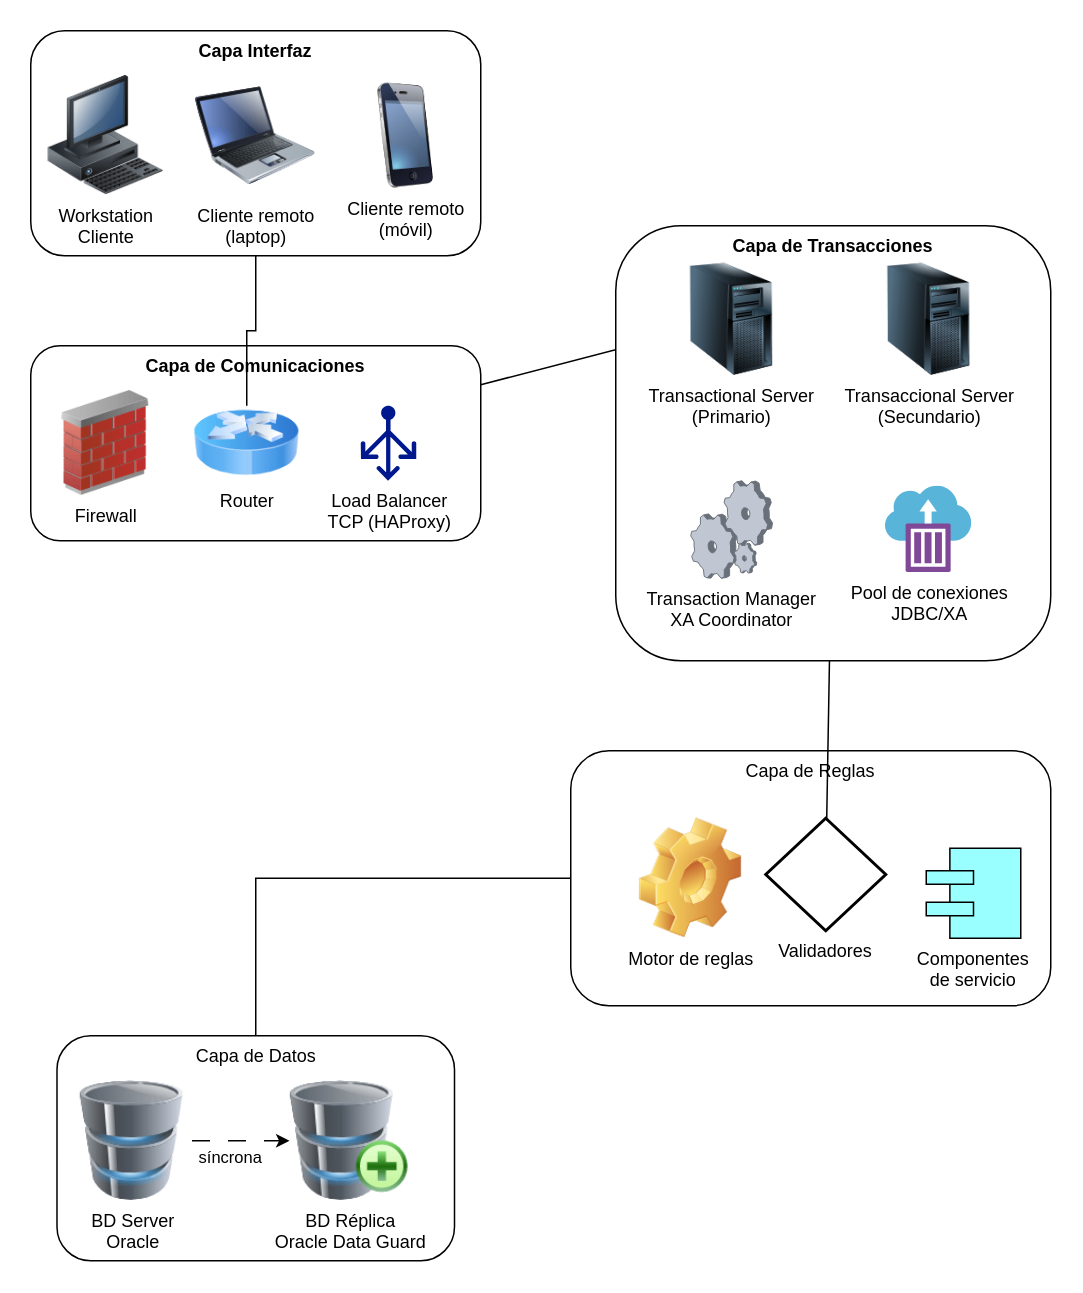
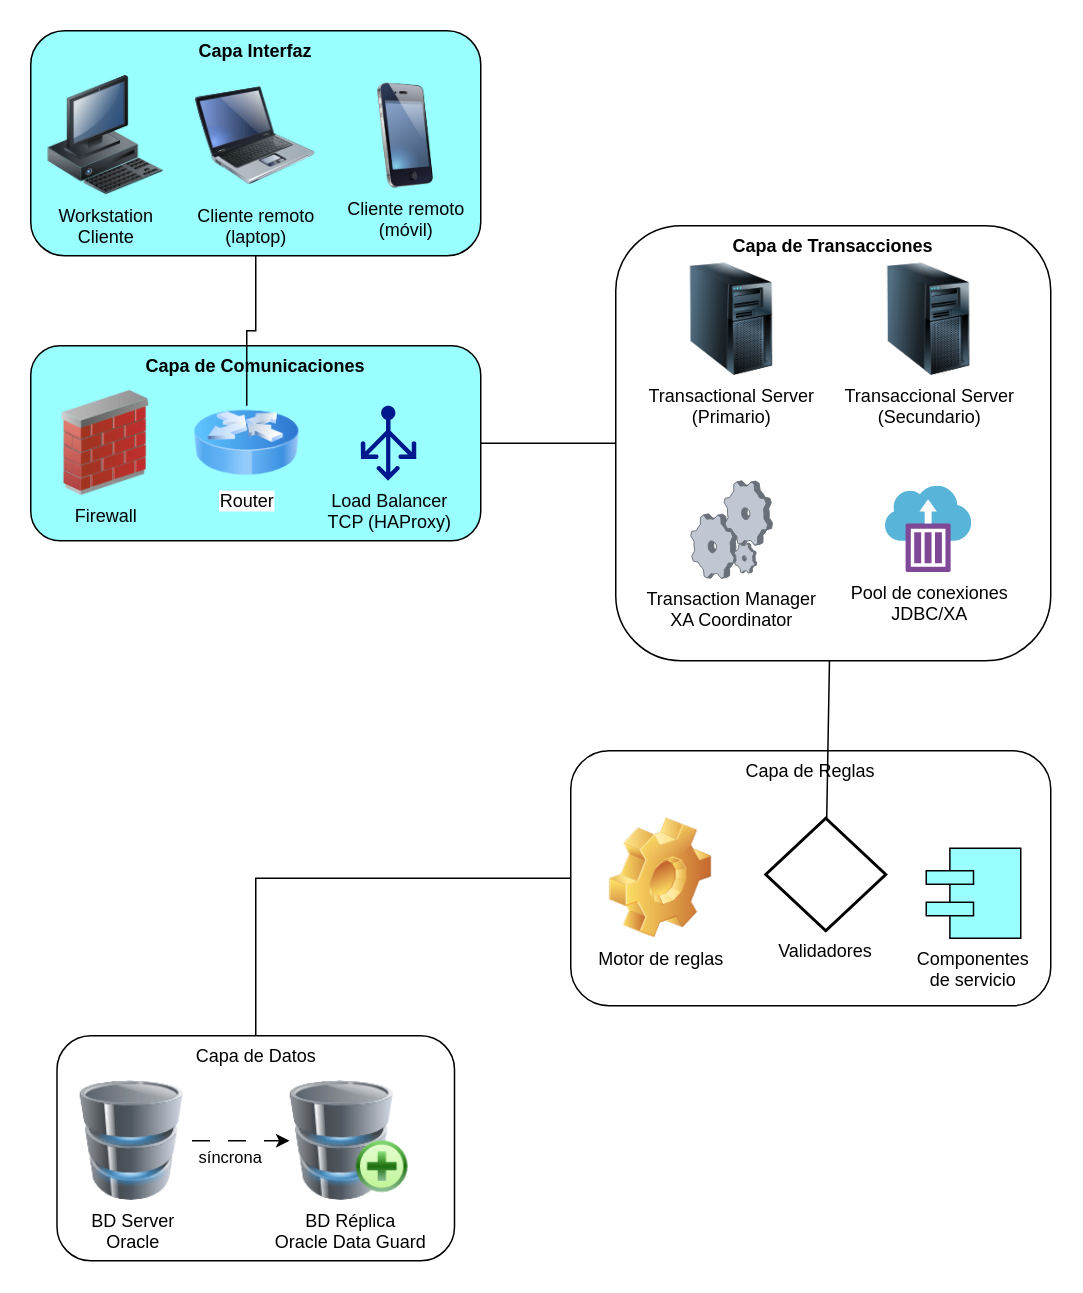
  <mxCell id="0" />
  <mxCell id="1" parent="0" />
  <mxCell id="2" value="" style="group" parent="1" vertex="1" connectable="0"><mxGeometry x="380" y="500" width="320" height="170" as="geometry" /></mxCell>
  <mxCell id="3" value="Capa de Reglas" style="rounded=1;whiteSpace=wrap;html=1;verticalAlign=top;labelBackgroundColor=none;" parent="2" vertex="1"><mxGeometry width="320" height="170" as="geometry" /></mxCell>
- <mxCell id="4" value="Motor de reglas" style="image;html=1;image=img/lib/clip_art/general/Gear_128x128.png" parent="2" vertex="1"><mxGeometry x="40" y="45" width="80" height="80" as="geometry" /></mxCell>
+ <mxCell id="4" value="Motor de reglas" style="image;html=1;image=img/lib/clip_art/general/Gear_128x128.png" parent="2" vertex="1"><mxGeometry x="20" y="45" width="80" height="80" as="geometry" /></mxCell>
  <mxCell id="5" value="Componentes de servicio" style="html=1;outlineConnect=0;whiteSpace=wrap;fillColor=#99ffff;shape=mxgraph.archimate3.component;verticalAlign=top;labelPosition=center;verticalLabelPosition=bottom;align=center;" parent="2" vertex="1"><mxGeometry x="237" y="65" width="63" height="60" as="geometry" /></mxCell>
  <mxCell id="6" value="Validadores" style="strokeWidth=2;html=1;shape=mxgraph.flowchart.decision;whiteSpace=wrap;labelPosition=center;verticalLabelPosition=bottom;align=center;verticalAlign=top;" parent="2" vertex="1"><mxGeometry x="130" y="45" width="80" height="75" as="geometry" /></mxCell>
  <mxCell id="7" value="" style="group;shadow=0;glass=0;rounded=0;" parent="1" vertex="1" connectable="0"><mxGeometry x="20" y="20" width="300" height="150" as="geometry" /></mxCell>
- <mxCell id="8" value="&lt;b&gt;Capa Interfaz&lt;/b&gt;" style="rounded=1;whiteSpace=wrap;html=1;verticalAlign=top;labelBackgroundColor=none;" parent="7" vertex="1"><mxGeometry width="300" height="150" as="geometry" /></mxCell>
+ <mxCell id="8" value="&lt;b&gt;Capa Interfaz&lt;/b&gt;" style="rounded=1;whiteSpace=wrap;html=1;verticalAlign=top;labelBackgroundColor=none;fillColor=#99ffff;" parent="7" vertex="1"><mxGeometry width="300" height="150" as="geometry" /></mxCell>
  <mxCell id="9" value="Workstation&lt;div&gt;Cliente&lt;/div&gt;" style="image;html=1;image=img/lib/clip_art/computers/Workstation_128x128.png;labelBackgroundColor=none;" parent="7" vertex="1"><mxGeometry x="10" y="30" width="80" height="80" as="geometry" /></mxCell>
  <mxCell id="10" value="Cliente remoto&lt;div&gt;(móvil)&lt;/div&gt;" style="image;html=1;image=img/lib/clip_art/telecommunication/iPhone_128x128.png;labelBackgroundColor=none;" parent="7" vertex="1"><mxGeometry x="220" y="35" width="60" height="70" as="geometry" /></mxCell>
  <mxCell id="11" value="Cliente remoto&lt;div&gt;(laptop)&lt;/div&gt;" style="image;html=1;image=img/lib/clip_art/computers/Laptop_128x128.png;labelBackgroundColor=none;" parent="7" vertex="1"><mxGeometry x="110" y="30" width="80" height="80" as="geometry" /></mxCell>
  <mxCell id="12" value="" style="group" parent="1" vertex="1" connectable="0"><mxGeometry x="20" y="230" width="300" height="130" as="geometry" /></mxCell>
- <mxCell id="13" value="&lt;b&gt;Capa de Comunicaciones&lt;/b&gt;" style="rounded=1;whiteSpace=wrap;html=1;verticalAlign=top;align=center;labelBackgroundColor=none;" parent="12" vertex="1"><mxGeometry width="300" height="130" as="geometry" /></mxCell>
+ <mxCell id="13" value="&lt;b&gt;Capa de Comunicaciones&lt;/b&gt;" style="rounded=1;whiteSpace=wrap;html=1;verticalAlign=top;align=center;labelBackgroundColor=none;fillColor=#99ffff;" parent="12" vertex="1"><mxGeometry width="300" height="130" as="geometry" /></mxCell>
  <mxCell id="14" value="Firewall" style="image;html=1;image=img/lib/clip_art/networking/Firewall_02_128x128.png;labelBackgroundColor=none;" parent="12" vertex="1"><mxGeometry x="20" y="30" width="60" height="70" as="geometry" /></mxCell>
  <mxCell id="15" value="Router" style="image;html=1;image=img/lib/clip_art/networking/Router_Icon_128x128.png" parent="12" vertex="1"><mxGeometry x="109" y="40" width="70" height="50" as="geometry" /></mxCell>
  <mxCell id="16" value="Load Balancer&lt;div&gt;TCP (HAProxy)&lt;/div&gt;" style="sketch=0;aspect=fixed;pointerEvents=1;shadow=0;dashed=0;html=1;strokeColor=none;labelPosition=center;verticalLabelPosition=bottom;verticalAlign=top;align=center;fillColor=#00188D;shape=mxgraph.azure.load_balancer_generic" parent="12" vertex="1"><mxGeometry x="220" y="40" width="37" height="50" as="geometry" /></mxCell>
- <mxCell id="17" style="rounded=0;orthogonalLoop=1;jettySize=auto;html=1;endArrow=none;startFill=0;" parent="1" source="13" target="28" edge="1"><mxGeometry relative="1" as="geometry" /></mxCell>
+ <mxCell id="17" style="rounded=0;orthogonalLoop=1;jettySize=auto;html=1;endArrow=none;startFill=0;" parent="1" source="13" target="26" edge="1"><mxGeometry relative="1" as="geometry" /></mxCell>
  <mxCell id="18" style="edgeStyle=orthogonalEdgeStyle;rounded=0;orthogonalLoop=1;jettySize=auto;html=1;entryX=0.5;entryY=0;entryDx=0;entryDy=0;endArrow=none;startFill=0;" parent="1" source="3" target="20" edge="1"><mxGeometry relative="1" as="geometry" /></mxCell>
  <mxCell id="19" value="" style="group" parent="1" vertex="1" connectable="0"><mxGeometry x="37.5" y="690" width="265" height="150" as="geometry" /></mxCell>
  <mxCell id="20" value="Capa de Datos" style="rounded=1;whiteSpace=wrap;html=1;verticalAlign=top;labelBackgroundColor=none;" parent="19" vertex="1"><mxGeometry width="265" height="150" as="geometry" /></mxCell>
  <mxCell id="21" style="edgeStyle=orthogonalEdgeStyle;rounded=0;orthogonalLoop=1;jettySize=auto;html=1;dashed=1;dashPattern=12 12;" parent="19" source="23" target="24" edge="1"><mxGeometry relative="1" as="geometry" /></mxCell>
  <mxCell id="22" value="síncrona" style="edgeLabel;html=1;align=center;verticalAlign=middle;resizable=0;points=[];" parent="21" vertex="1" connectable="0"><mxGeometry x="-0.151" y="-2" relative="1" as="geometry"><mxPoint x="-3" y="8" as="offset" /></mxGeometry></mxCell>
  <mxCell id="23" value="BD Server&lt;div&gt;Oracle&lt;/div&gt;" style="image;html=1;image=img/lib/clip_art/computers/Database_128x128.png" parent="19" vertex="1"><mxGeometry x="10" y="30" width="80" height="80" as="geometry" /></mxCell>
  <mxCell id="24" value="BD Réplica&lt;div&gt;Oracle Data Guard&lt;/div&gt;" style="image;html=1;image=img/lib/clip_art/computers/Database_Add_128x128.png" parent="19" vertex="1"><mxGeometry x="155" y="30" width="80" height="80" as="geometry" /></mxCell>
  <mxCell id="25" value="" style="group" parent="1" vertex="1" connectable="0"><mxGeometry x="410" y="150" width="290" height="290" as="geometry" /></mxCell>
  <mxCell id="26" value="&lt;b&gt;Capa de Transacciones&lt;/b&gt;" style="rounded=1;whiteSpace=wrap;html=1;verticalAlign=top;labelBackgroundColor=none;" parent="25" vertex="1"><mxGeometry width="290" height="290" as="geometry" /></mxCell>
  <mxCell id="27" value="&lt;div&gt;Transaccional&amp;nbsp;&lt;span style=&quot;background-color: light-dark(#ffffff, var(--ge-dark-color, #121212)); color: light-dark(rgb(0, 0, 0), rgb(255, 255, 255));&quot;&gt;Server&lt;/span&gt;&lt;/div&gt;&lt;div&gt;&lt;span style=&quot;background-color: light-dark(#ffffff, var(--ge-dark-color, #121212)); color: light-dark(rgb(0, 0, 0), rgb(255, 255, 255));&quot;&gt;(Secundario)&lt;/span&gt;&lt;/div&gt;" style="image;html=1;image=img/lib/clip_art/computers/Server_Tower_128x128.png" parent="25" vertex="1"><mxGeometry x="171.69" y="25" width="74.118" height="75" as="geometry" /></mxCell>
  <mxCell id="28" value="Transactional Server&lt;div&gt;(Primario)&lt;/div&gt;" style="image;html=1;image=img/lib/clip_art/computers/Server_Tower_128x128.png" parent="25" vertex="1"><mxGeometry x="40.203" y="25" width="74.118" height="75" as="geometry" /></mxCell>
  <mxCell id="29" value="Transaction Manager&lt;div&gt;XA Coordinator&lt;/div&gt;" style="verticalLabelPosition=bottom;sketch=0;aspect=fixed;html=1;verticalAlign=top;strokeColor=none;align=center;outlineConnect=0;shape=mxgraph.citrix.process;" parent="25" vertex="1"><mxGeometry x="50" y="170" width="54.52" height="65" as="geometry" /></mxCell>
  <mxCell id="30" value="&lt;span style=&quot;color: rgb(0, 0, 0); font-family: Helvetica; font-size: 12px; font-style: normal; font-variant-ligatures: normal; font-variant-caps: normal; font-weight: 400; letter-spacing: normal; orphans: 2; text-align: center; text-indent: 0px; text-transform: none; widows: 2; word-spacing: 0px; -webkit-text-stroke-width: 0px; white-space: nowrap; background-color: rgb(255, 255, 255); text-decoration-thickness: initial; text-decoration-style: initial; text-decoration-color: initial; display: inline !important; float: none;&quot;&gt;Pool de conexiones&lt;/span&gt;&lt;div style=&quot;forced-color-adjust: none; color: rgb(0, 0, 0); font-family: Helvetica; font-size: 12px; font-style: normal; font-variant-ligatures: normal; font-variant-caps: normal; font-weight: 400; letter-spacing: normal; orphans: 2; text-align: center; text-indent: 0px; text-transform: none; widows: 2; word-spacing: 0px; -webkit-text-stroke-width: 0px; white-space: nowrap; text-decoration-thickness: initial; text-decoration-style: initial; text-decoration-color: initial;&quot;&gt;JDBC/XA&lt;/div&gt;" style="image;sketch=0;aspect=fixed;html=1;points=[];align=center;fontSize=12;image=img/lib/mscae/Container_Instances.svg;" parent="25" vertex="1"><mxGeometry x="180.002" y="173.75" width="57.5" height="57.5" as="geometry" /></mxCell>
  <mxCell id="31" style="edgeStyle=orthogonalEdgeStyle;rounded=0;orthogonalLoop=1;jettySize=auto;html=1;endArrow=none;startFill=0;" parent="1" source="8" target="15" edge="1"><mxGeometry relative="1" as="geometry" /></mxCell>
  <mxCell id="32" style="rounded=0;orthogonalLoop=1;jettySize=auto;html=1;endArrow=none;startFill=0;" edge="1" parent="1" source="26" target="6"><mxGeometry relative="1" as="geometry" /></mxCell>
